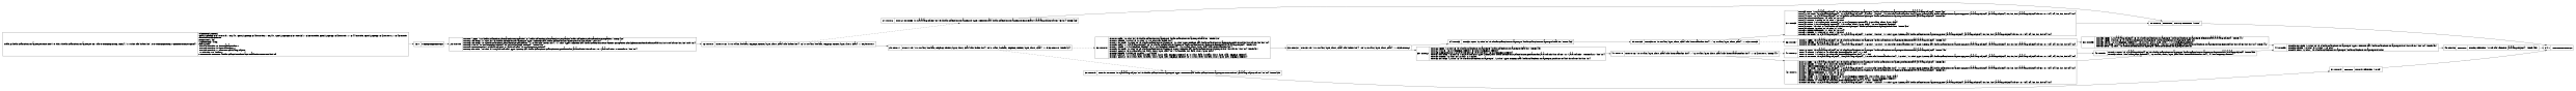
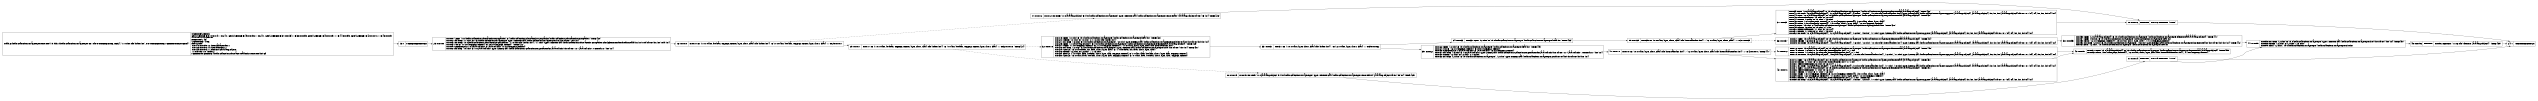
  digraph {
    rankdir=LR
    node [shape=record]
    n1 [label="{23\:\ ?|MTH_ENTER_BLOCK\l}"]
    n2 [label="{25\:\ 0x0000|0x0000: SGET  (r0 I:kotlin.collections.AbstractList$Companion) =  kotlin.collections.AbstractList.Companion kotlin.collections.AbstractList$Companion  (LINE:420)\l0x0002: INVOKE  (r1 I:int) = (r9 I:kotlin.collections.ArrayDeque) type: VIRTUAL call: kotlin.collections.ArrayDeque.size():int A[MD:():int (m)]\l0x0006: INVOKE  (r0 I:kotlin.collections.AbstractList$Companion), (r10 I:int A[D('index' int)]), (r1 I:int) type: VIRTUAL call: kotlin.collections.AbstractList.Companion.checkElementIndex$kotlin_stdlib(int, int):void A[MD:(int, int):void (m)]\l0x0009: MOVE  (r0 I:??[OBJECT, ARRAY]) = (r9 I:??[OBJECT, ARRAY])  (LINE:422)\l0x000a: CHECK_CAST (r0 I:java.util.List) = (java.util.List) (r0 I:??[OBJECT, ARRAY]) \l0x000c: INVOKE  (r0 I:int) = (r0 I:java.util.List) type: STATIC call: kotlin.collections.CollectionsKt.getLastIndex(java.util.List):int A[MD:\<T\>:(java.util.List\<? extends T\>):int (m)]\l}"]
    n3 [label="{26\:\ 0x0010|0x0010: IF  (r10 I:??[int, boolean, OBJECT, ARRAY, byte, short, char] A[D('index' int)]) != (r0 I:??[int, boolean, OBJECT, ARRAY, byte, short, char])  \-\> B:29:0x0017 \l}"]
    n4 [label="{27\:\ 0x0012|0x0012: INVOKE  (r0 I:java.lang.Object) = (r9 I:kotlin.collections.ArrayDeque) type: VIRTUAL call: kotlin.collections.ArrayDeque.removeLast():java.lang.Object A[MD:():E (m)] (LINE:423)\l}"]
    n5 [label="{29\:\ 0x0017|0x0017: IF  (r10 I:??[int, boolean, OBJECT, ARRAY, byte, short, char] A[D('index' int)]) != (0 ??[int, boolean, OBJECT, ARRAY, byte, short, char])  \-\> B:32:0x001e  (LINE:424)\l}"]
    n6 [label="{28\:\ 0x0016|RETURN\l|0x0016: RETURN  (r0 I:E) \l}"]
    n7 [label="{30\:\ 0x0019|0x0019: INVOKE  (r0 I:java.lang.Object) = (r9 I:kotlin.collections.ArrayDeque) type: VIRTUAL call: kotlin.collections.ArrayDeque.removeFirst():java.lang.Object A[MD:():E (m)] (LINE:425)\l}"]
    n8 [label="{32\:\ 0x001e|0x001e: IGET  (r0 I:int) = (r9 I:kotlin.collections.ArrayDeque) kotlin.collections.ArrayDeque.head int  (LINE:428)\l0x0020: ARITH  (r0 I:int) = (r0 I:int) + (r10 I:int A[D('index' int)]) \l0x0021: INVOKE  (r0 I:int) = (r9 I:kotlin.collections.ArrayDeque), (r0 I:int) type: DIRECT call: kotlin.collections.ArrayDeque.positiveMod(int):int A[MD:(int):int (m)]\l0x0025: IGET  (r1 I:java.lang.Object[]) = (r9 I:kotlin.collections.ArrayDeque) kotlin.collections.ArrayDeque.elementData java.lang.Object[]  (LINE:429)\l0x0027: AGET  (r1 I:??[OBJECT, ARRAY]) = (r1 I:??[OBJECT, ARRAY][]), (r0 I:??[int, short, byte, char] A[D('internalIndex' int)]) \l0x0029: INVOKE  (r2 I:int) = (r9 I:kotlin.collections.ArrayDeque) type: VIRTUAL call: kotlin.collections.ArrayDeque.size():int A[MD:():int (m)] (LINE:431)\l0x002d: CONST  (r3 I:??[boolean, int, float, short, byte, char]) = (1 ??[boolean, int, float, short, byte, char]) \l0x002e: ARITH  (r2 I:int) = (r2 I:int) \>\> (r3 I:int) \l0x002f: CONST  (r4 I:??[int, float, boolean, short, byte, char, OBJECT, ARRAY]) = (0 ??[int, float, boolean, short, byte, char, OBJECT, ARRAY]) \l0x0030: CONST  (r5 I:??[int, float, boolean, short, byte, char, OBJECT, ARRAY]) = (0 ??[int, float, boolean, short, byte, char, OBJECT, ARRAY]) \l}"]
    n9 [label="{24\:\ ?|MTH_ARITH_BLOCK\l}"]
    n10 [label="{31\:\ 0x001d|RETURN\l|0x001d: RETURN  (r0 I:E) \l}"]
    n11 [label="{33\:\ 0x0031|0x0031: IF  (r10 I:??[int, byte, short, char] A[D('index' int)]) \>= (r2 I:??[int, byte, short, char])  \-\> B:39:0x0062 \l}"]
    n12 [label="{34\:\ 0x0033|0x0033: IGET  (r2 I:int) = (r9 I:kotlin.collections.ArrayDeque) kotlin.collections.ArrayDeque.head int  (LINE:433)\l}"]
    n13 [label="{39\:\ 0x0062|0x0062: IGET  (r2 I:int) = (r9 I:kotlin.collections.ArrayDeque) kotlin.collections.ArrayDeque.head int  (LINE:445)\l0x0064: MOVE  (r6 I:??[OBJECT, ARRAY]) = (r9 I:??[OBJECT, ARRAY]) \l0x0065: CHECK_CAST (r6 I:java.util.List) = (java.util.List) (r6 I:??[OBJECT, ARRAY]) \l0x0067: INVOKE  (r6 I:int) = (r6 I:java.util.List) type: STATIC call: kotlin.collections.CollectionsKt.getLastIndex(java.util.List):int A[MD:\<T\>:(java.util.List\<? extends T\>):int (m)]\l0x006b: ARITH  (r2 I:int) = (r2 I:int) + (r6 I:int) \l0x006c: INVOKE  (r2 I:int) = (r9 I:kotlin.collections.ArrayDeque), (r2 I:int) type: DIRECT call: kotlin.collections.ArrayDeque.positiveMod(int):int A[MD:(int):int (m)]\l}"]
    n14 [label="{35\:\ 0x0035|0x0035: IF  (r0 I:??[int, byte, short, char] A[D('internalIndex' int)]) \< (r2 I:??[int, byte, short, char])  \-\> B:37:0x003f \l}"]
    n15 [label="{40\:\ 0x0070|0x0070: IF  (r0 I:??[int, byte, short, char] A[D('internalIndex' int)]) \> (r2 I:??[int, byte, short, char] A[D('internalLastIndex' int)])  \-\> B:42:0x007c  (LINE:447)\l}"]
    n16 [label="{36\:\ 0x0037|0x0037: IGET  (r5 I:java.lang.Object[]) = (r9 I:kotlin.collections.ArrayDeque) kotlin.collections.ArrayDeque.elementData java.lang.Object[]  (LINE:434)\l0x0039: ARITH  (r6 I:int) = (r2 I:int) + (1 int) \l0x003b: INVOKE  (r5 I:java.lang.Object[]), (r5 I:java.lang.Object[]), (r6 I:int), (r2 I:int), (r0 I:int A[D('internalIndex' int)]) type: STATIC call: kotlin.collections.ArraysKt.copyInto(java.lang.Object[], java.lang.Object[], int, int, int):java.lang.Object[] A[MD:\<T\>:(T[], T[], int, int, int):T[] (m)]\l}"]
    n17 [label="{37\:\ 0x003f|0x003f: IGET  (r2 I:java.lang.Object[]) = (r9 I:kotlin.collections.ArrayDeque) kotlin.collections.ArrayDeque.elementData java.lang.Object[]  (LINE:436)\l0x0041: INVOKE  (r2 I:java.lang.Object[]), (r2 I:java.lang.Object[]), (r3 I:int), (r5 I:int), (r0 I:int A[D('internalIndex' int)]) type: STATIC call: kotlin.collections.ArraysKt.copyInto(java.lang.Object[], java.lang.Object[], int, int, int):java.lang.Object[] A[MD:\<T\>:(T[], T[], int, int, int):T[] (m)]\l0x0044: IGET  (r2 I:java.lang.Object[]) = (r9 I:kotlin.collections.ArrayDeque) kotlin.collections.ArrayDeque.elementData java.lang.Object[]  (LINE:437)\l0x0046: ARRAY_LENGTH  (r6 I:int) = (r2 I:??[]) \l0x0047: ARITH  (r6 I:int) = (r6 I:int) \- (r3 I:int) \l0x0048: AGET  (r6 I:??[OBJECT, ARRAY]) = (r2 I:??[OBJECT, ARRAY][]), (r6 I:??[int, short, byte, char]) \l0x004a: APUT  (r2 I:??[OBJECT, ARRAY][]), (r5 I:??[int, short, byte, char]), (r6 I:??[OBJECT, ARRAY]) \l0x004c: IGET  (r5 I:int) = (r9 I:kotlin.collections.ArrayDeque) kotlin.collections.ArrayDeque.head int  (LINE:438)\l0x004e: ARITH  (r6 I:int) = (r5 I:int) + (1 int) \l0x0050: ARRAY_LENGTH  (r7 I:int) = (r2 I:??[]) \l0x0051: ARITH  (r7 I:int) = (r7 I:int) \- (r3 I:int) \l0x0052: INVOKE  (r2 I:java.lang.Object[]), (r2 I:java.lang.Object[]), (r6 I:int), (r5 I:int), (r7 I:int) type: STATIC call: kotlin.collections.ArraysKt.copyInto(java.lang.Object[], java.lang.Object[], int, int, int):java.lang.Object[] A[MD:\<T\>:(T[], T[], int, int, int):T[] (m)]\l}"]
    n18 [label="{38\:\ 0x0055|0x0055: IGET  (r2 I:java.lang.Object[]) = (r9 I:kotlin.collections.ArrayDeque) kotlin.collections.ArrayDeque.elementData java.lang.Object[]  (LINE:441)\l0x0057: IGET  (r5 I:int) = (r9 I:kotlin.collections.ArrayDeque) kotlin.collections.ArrayDeque.head int \l0x0059: APUT  (r2 I:??[OBJECT, ARRAY][]), (r5 I:??[int, short, byte, char]), (r4 I:??[OBJECT, ARRAY]) \l0x005b: INVOKE  (r2 I:int) = (r9 I:kotlin.collections.ArrayDeque), (r5 I:int) type: DIRECT call: kotlin.collections.ArrayDeque.incremented(int):int A[MD:(int):int (m)] (LINE:442)\l0x005f: IPUT  (r2 I:int), (r9 I:kotlin.collections.ArrayDeque) kotlin.collections.ArrayDeque.head int \l}"]
    n19 [label="{44\:\ 0x0095|0x0095: INVOKE  (r2 I:int) = (r9 I:kotlin.collections.ArrayDeque) type: VIRTUAL call: kotlin.collections.ArrayDeque.size():int A[MD:():int (m)] (LINE:457)\l0x0099: ARITH  (r2 I:int) = (r2 I:int) \- (r3 I:int) \l0x009a: IPUT  (r2 I:int), (r9 I:kotlin.collections.ArrayDeque) kotlin.collections.ArrayDeque.size int \l}"]
    n20 [label="{45\:\ 0x009c|RETURN\l|0x009c: RETURN  (r1 I:E A[D('element' java.lang.Object)])  (LINE:459)\l}"]
    n21 [label="{41\:\ 0x0072|0x0072: IGET  (r5 I:java.lang.Object[]) = (r9 I:kotlin.collections.ArrayDeque) kotlin.collections.ArrayDeque.elementData java.lang.Object[]  (LINE:448)\l0x0074: ARITH  (r6 I:int) = (r0 I:int A[D('internalIndex' int)]) + (1 int) \l0x0076: ARITH  (r7 I:int) = (r2 I:int A[D('internalLastIndex' int)]) + (1 int) \l0x0078: INVOKE  (r5 I:java.lang.Object[]), (r5 I:java.lang.Object[]), (r0 I:int A[D('internalIndex' int)]), (r6 I:int), (r7 I:int) type: STATIC call: kotlin.collections.ArraysKt.copyInto(java.lang.Object[], java.lang.Object[], int, int, int):java.lang.Object[] A[MD:\<T\>:(T[], T[], int, int, int):T[] (m)]\l}"]
    n22 [label="{42\:\ 0x007c|0x007c: IGET  (r6 I:java.lang.Object[]) = (r9 I:kotlin.collections.ArrayDeque) kotlin.collections.ArrayDeque.elementData java.lang.Object[]  (LINE:450)\l0x007e: ARITH  (r7 I:int) = (r0 I:int A[D('internalIndex' int)]) + (1 int) \l0x0080: ARRAY_LENGTH  (r8 I:int) = (r6 I:??[]) \l0x0081: INVOKE  (r6 I:java.lang.Object[]), (r6 I:java.lang.Object[]), (r0 I:int A[D('internalIndex' int)]), (r7 I:int), (r8 I:int) type: STATIC call: kotlin.collections.ArraysKt.copyInto(java.lang.Object[], java.lang.Object[], int, int, int):java.lang.Object[] A[MD:\<T\>:(T[], T[], int, int, int):T[] (m)]\l0x0084: IGET  (r6 I:java.lang.Object[]) = (r9 I:kotlin.collections.ArrayDeque) kotlin.collections.ArrayDeque.elementData java.lang.Object[]  (LINE:451)\l0x0086: ARRAY_LENGTH  (r7 I:int) = (r6 I:??[]) \l0x0087: ARITH  (r7 I:int) = (r7 I:int) \- (r3 I:int) \l0x0088: AGET  (r8 I:??[OBJECT, ARRAY]) = (r6 I:??[OBJECT, ARRAY][]), (r5 I:??[int, short, byte, char]) \l0x008a: APUT  (r6 I:??[OBJECT, ARRAY][]), (r7 I:??[int, short, byte, char]), (r8 I:??[OBJECT, ARRAY]) \l0x008c: ARITH  (r7 I:int) = (r2 I:int A[D('internalLastIndex' int)]) + (1 int)  (LINE:452)\l0x008e: INVOKE  (r6 I:java.lang.Object[]), (r6 I:java.lang.Object[]), (r5 I:int), (r3 I:int), (r7 I:int) type: STATIC call: kotlin.collections.ArraysKt.copyInto(java.lang.Object[], java.lang.Object[], int, int, int):java.lang.Object[] A[MD:\<T\>:(T[], T[], int, int, int):T[] (m)]\l}"]
    n23 [label="{43\:\ 0x0091|0x0091: IGET  (r5 I:java.lang.Object[]) = (r9 I:kotlin.collections.ArrayDeque) kotlin.collections.ArrayDeque.elementData java.lang.Object[]  (LINE:455)\l0x0093: APUT  (r5 I:??[OBJECT, ARRAY][]), (r2 I:??[int, short, byte, char] A[D('internalLastIndex' int)]), (r4 I:??[OBJECT, ARRAY]) \l}"]
    n24 [label="{public E kotlin.collections.ArrayDeque.removeAt((r9 'this' I:kotlin.collections.ArrayDeque\<E\> A[IMMUTABLE_TYPE, THIS]), (r10 I:int A[D('index' int), IMMUTABLE_TYPE, METHOD_ARGUMENT]))  | USE_LINES_HINTS\lCROSS_EDGE: B:31:0x001d \-\> B:24:?, CROSS_EDGE: B:45:0x009c \-\> B:24:?, CROSS_EDGE: B:37:0x003f \-\> B:38:0x0055, CROSS_EDGE: B:43:0x0091 \-\> B:44:0x0095, CROSS_EDGE: B:42:0x007c \-\> B:43:0x0091\lINLINE_NOT_NEEDED\lTYPE_VARS: [E]\lSIGNATURE: (I)TE;\lDebug Info:\l  0x0070\-0x0095: r2 'internalLastIndex' I\l  0x0025\-0x009c: r0 'internalIndex' I\l  0x0029\-0x009c: r1 'element' Ljava\/lang\/Object;\l  \-1 \-0x009c: r10 'index' I\lMETHOD_OVERRIDE: [kotlin.collections.AbstractMutableList.removeAt(int):E]\l}"]
    n1 -> n2
    n2 -> n3
    n3 -> n4 [style=dashed]
    n3 -> n5
    n4 -> n6
    n5 -> n7 [style=dashed]
    n5 -> n8 [style=dashed]
    n6 -> n9
    n7 -> n10
    n8 -> n11
    n10 -> n9
    n11 -> n12 [style=solid]
    n11 -> n13
    n12 -> n14
    n13 -> n15
    n14 -> n16 [style=dashed]
    n14 -> n17
    n15 -> n21 [style=dashed]
    n15 -> n22
    n16 -> n18
    n17 -> n6
    n18 -> n19
    n19 -> n20
    n20 -> n9
    n21 -> n23
    n22 -> n23
-   n23 -> n19
+   n10 -> n19
    n24 -> n1
  }
